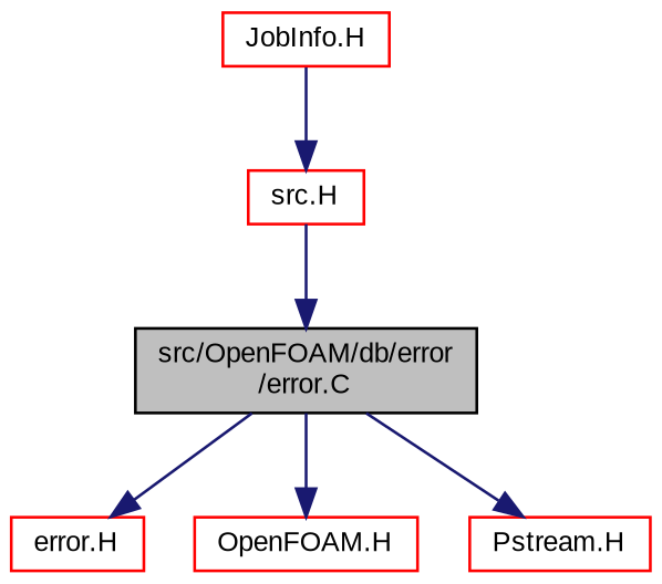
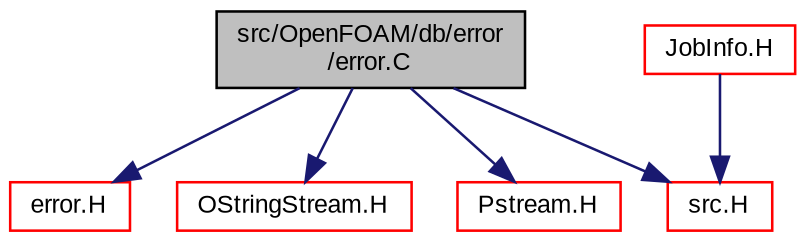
  digraph {
    fontname="Liberation Sans"
    node [color=red fontname="Liberation Sans" fontsize=10 shape=record]
    edge [color=midnightblue fontname="Liberation Sans" fontsize=10 labelfontname=Helvetica labelfontsize=10 style=solid]
    n1 [color=black fillcolor=grey75 fontcolor=black height=0.2 label="src/OpenFOAM/db/error\l/error.C" style=filled width=0.4]
    n2 [height=0.2 label="error.H" width=0.4]
-   n3 [height=0.2 label="OpenFOAM.H" width=0.4]
+   n3 [height=0.2 label="OStringStream.H" width=0.4]
    n4 [height=0.2 label="src.H" width=0.4]
    n5 [height=0.2 label="Pstream.H" width=0.4]
    n6 [height=0.2 label="JobInfo.H" width=0.4]
    n1 -> n2
    n1 -> n3
-   n4 -> n1
+   n1 -> n4
    n1 -> n5
    n6 -> n4
  }
